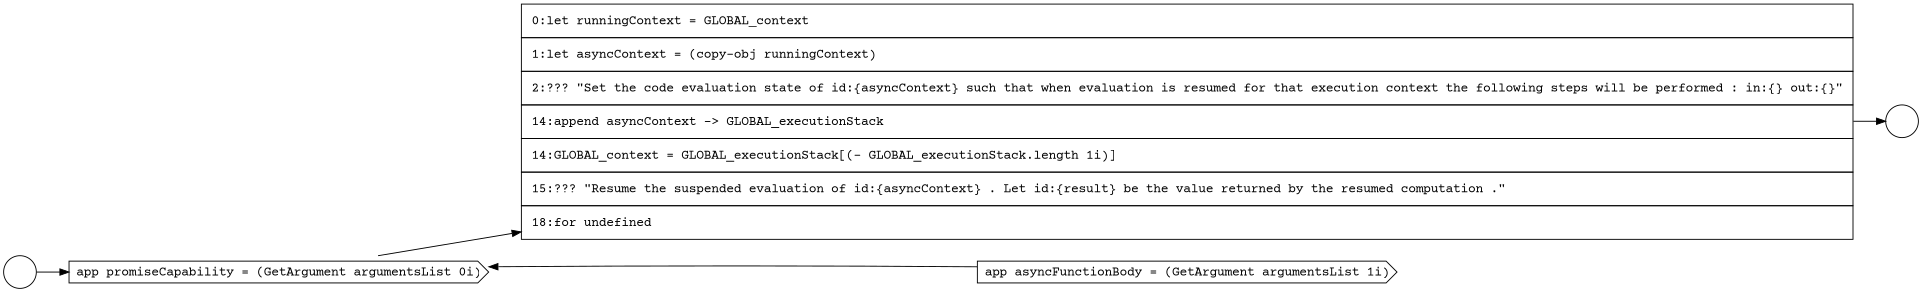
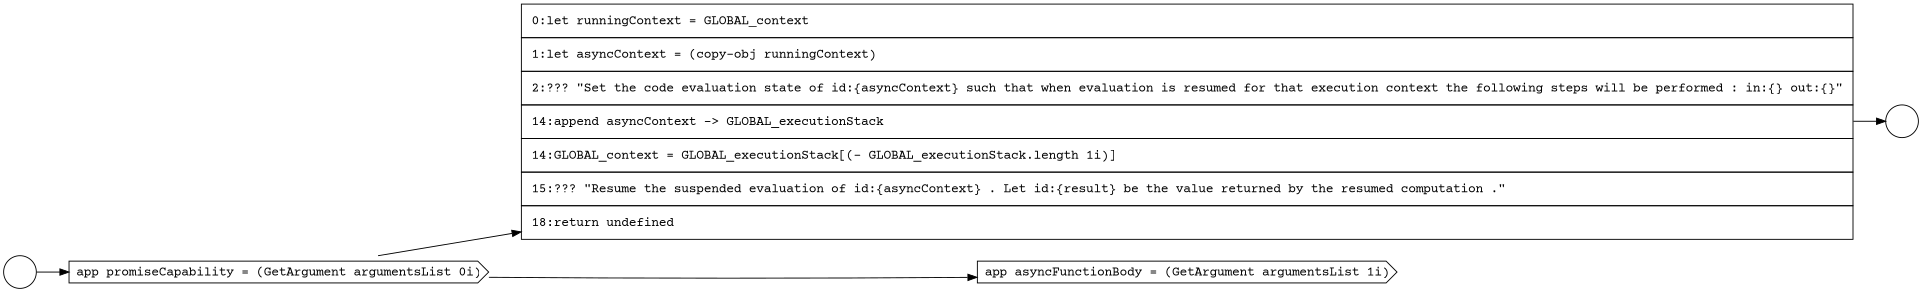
  digraph {
    fontname="Courier Prime"
    rankdir=LR
    node [color=black fillcolor=white fontname="Courier Prime" shape=circle style=filled]
    edge [color=black fontname="Courier Prime" style=solid]
    n1 [label=" "]
-   n2 [label=<<font color="black">     <table border="0" cellborder="1" cellspacing="0" cellpadding="10">       <tr><td align="left">0:let runningContext = GLOBAL_context</td></tr>       <tr><td align="left">1:let asyncContext = (copy-obj runningContext)</td></tr>       <tr><td align="left">2:??? &quot;Set the code evaluation state of id:{asyncContext} such that when evaluation is resumed for that execution context the following steps will be performed : in:{} out:{}&quot;</td></tr>       <tr><td align="left">14:append asyncContext -&gt; GLOBAL_executionStack</td></tr>       <tr><td align="left">14:GLOBAL_context = GLOBAL_executionStack[(- GLOBAL_executionStack.length 1i)]</td></tr>       <tr><td align="left">15:??? &quot;Resume the suspended evaluation of id:{asyncContext} . Let id:{result} be the value returned by the resumed computation .&quot;</td></tr>       <tr><td align="left">18:for undefined</td></tr>     </table>   </font>> margin=0 shape=none]
+   n2 [label=<<font color="black">     <table border="0" cellborder="1" cellspacing="0" cellpadding="10">       <tr><td align="left">0:let runningContext = GLOBAL_context</td></tr>       <tr><td align="left">1:let asyncContext = (copy-obj runningContext)</td></tr>       <tr><td align="left">2:??? &quot;Set the code evaluation state of id:{asyncContext} such that when evaluation is resumed for that execution context the following steps will be performed : in:{} out:{}&quot;</td></tr>       <tr><td align="left">14:append asyncContext -&gt; GLOBAL_executionStack</td></tr>       <tr><td align="left">14:GLOBAL_context = GLOBAL_executionStack[(- GLOBAL_executionStack.length 1i)]</td></tr>       <tr><td align="left">15:??? &quot;Resume the suspended evaluation of id:{asyncContext} . Let id:{result} be the value returned by the resumed computation .&quot;</td></tr>       <tr><td align="left">18:return undefined</td></tr>     </table>   </font>> margin=0 shape=none]
    n3 [label=" "]
    n4 [label=<<font color="black">app promiseCapability = (GetArgument argumentsList 0i)</font>> shape=cds]
    n5 [label=<<font color="black">app asyncFunctionBody = (GetArgument argumentsList 1i)</font>> shape=cds]
    n2 -> n1
    n3 -> n4
    n4 -> n2
-   n5 -> n4
+   n4 -> n5
  }
